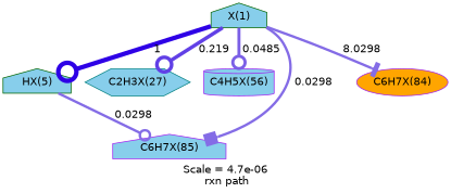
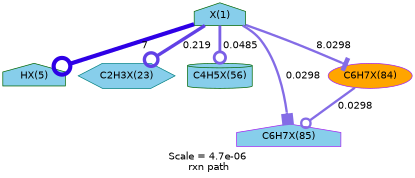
  digraph {
    fontname=Helvetica
    label="Scale = 4.7e-06\l rxn path"
    node [color=purple fillcolor=skyblue fontname=Helvetica shape=house style=filled]
    edge [arrowhead=odot arrowsize=1.67 color="0.7, 0.53, 0.9" fontname=Helvetica style="setlinewidth(3.35)"]
    n1 [color=darkgreen label="X(1)"]
    n2 [color=darkgreen label="HX(5)"]
-   n3 [color=teal label="C2H3X(27)" shape=hexagon]
-   n4 [label="C4H5X(56)" shape=cylinder]
+   n3 [color=teal label="C2H3X(23)" shape=hexagon]
+   n4 [color=darkgreen label="C4H5X(56)" shape=cylinder]
    n5 [label="C6H7X(85)"]
    n6 [fillcolor=orange label="C6H7X(84)" shape=ellipse]
-   n1 -> n2 [arrowsize=3 color="0.7, 1.5, 0.9" label=" 1" style="setlinewidth(6)"]
+   n1 -> n2 [arrowsize=3 color="0.7, 1.5, 0.9" label=" 7" style="setlinewidth(6)"]
    n1 -> n3 [arrowsize=2.43 color="0.7, 0.719, 0.9" label=" 0.219" style="setlinewidth(4.85)"]
    n1 -> n4 [arrowsize=2.04 color="0.7, 0.579, 0.9" label=" 0.0485" style="setlinewidth(4.08)"]
    n1 -> n5 [arrowhead=box label=" 0.0298"]
    n1 -> n6 [arrowhead=tee label=" 8.0298"]
-   n2 -> n5 [label=" 0.0298"]
+   n6 -> n5 [label=" 0.0298"]
  }
